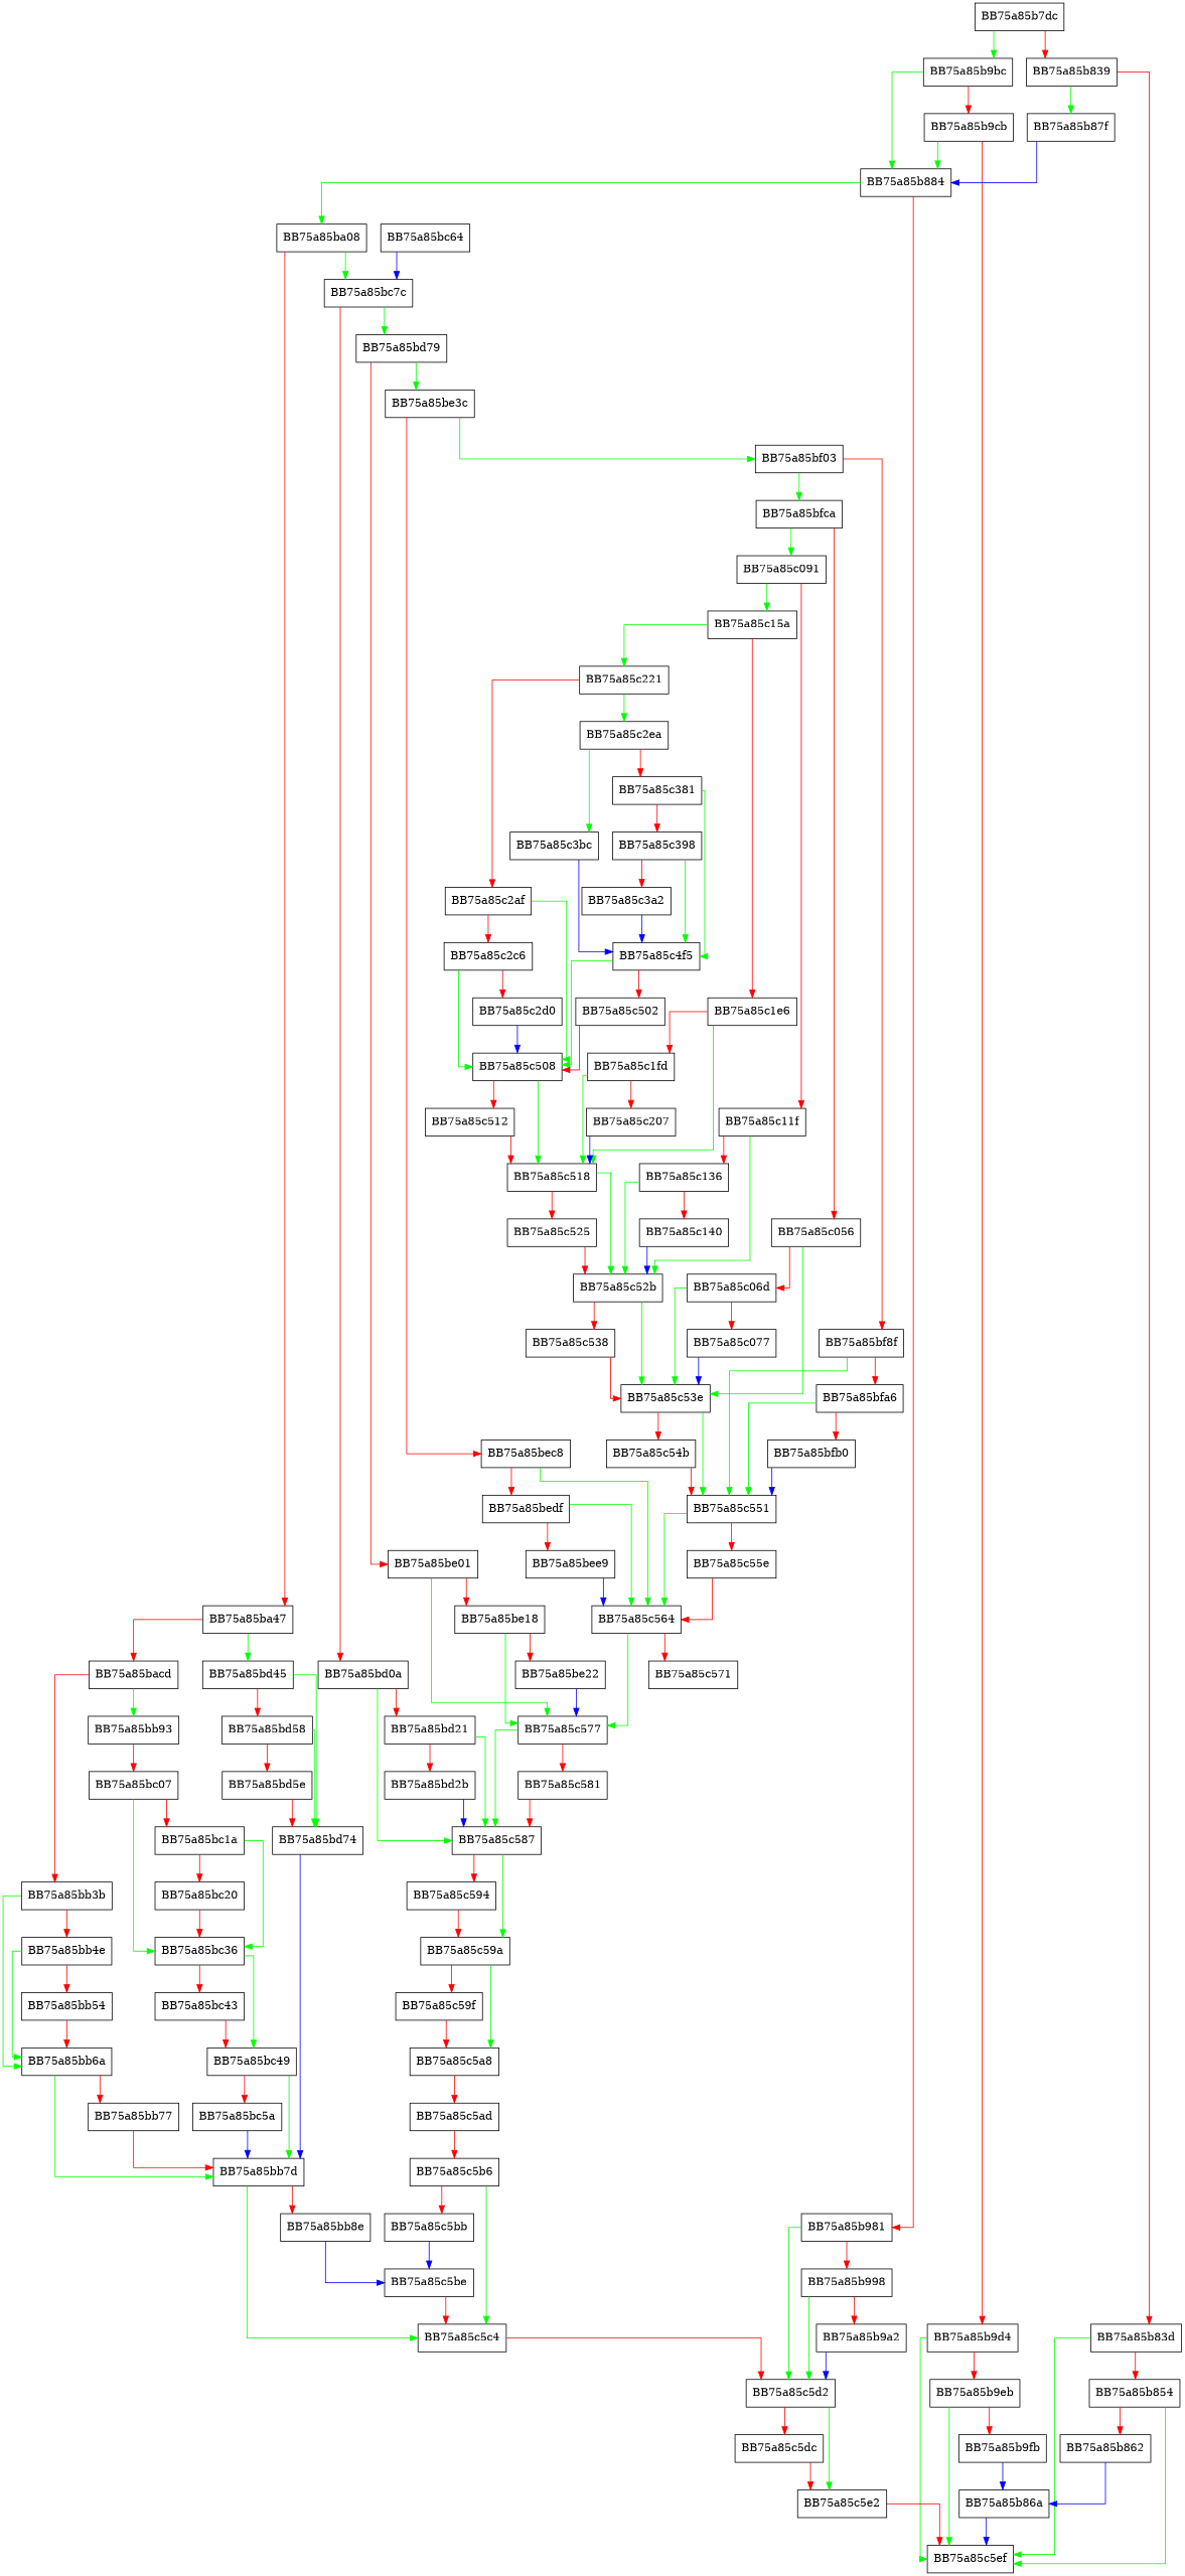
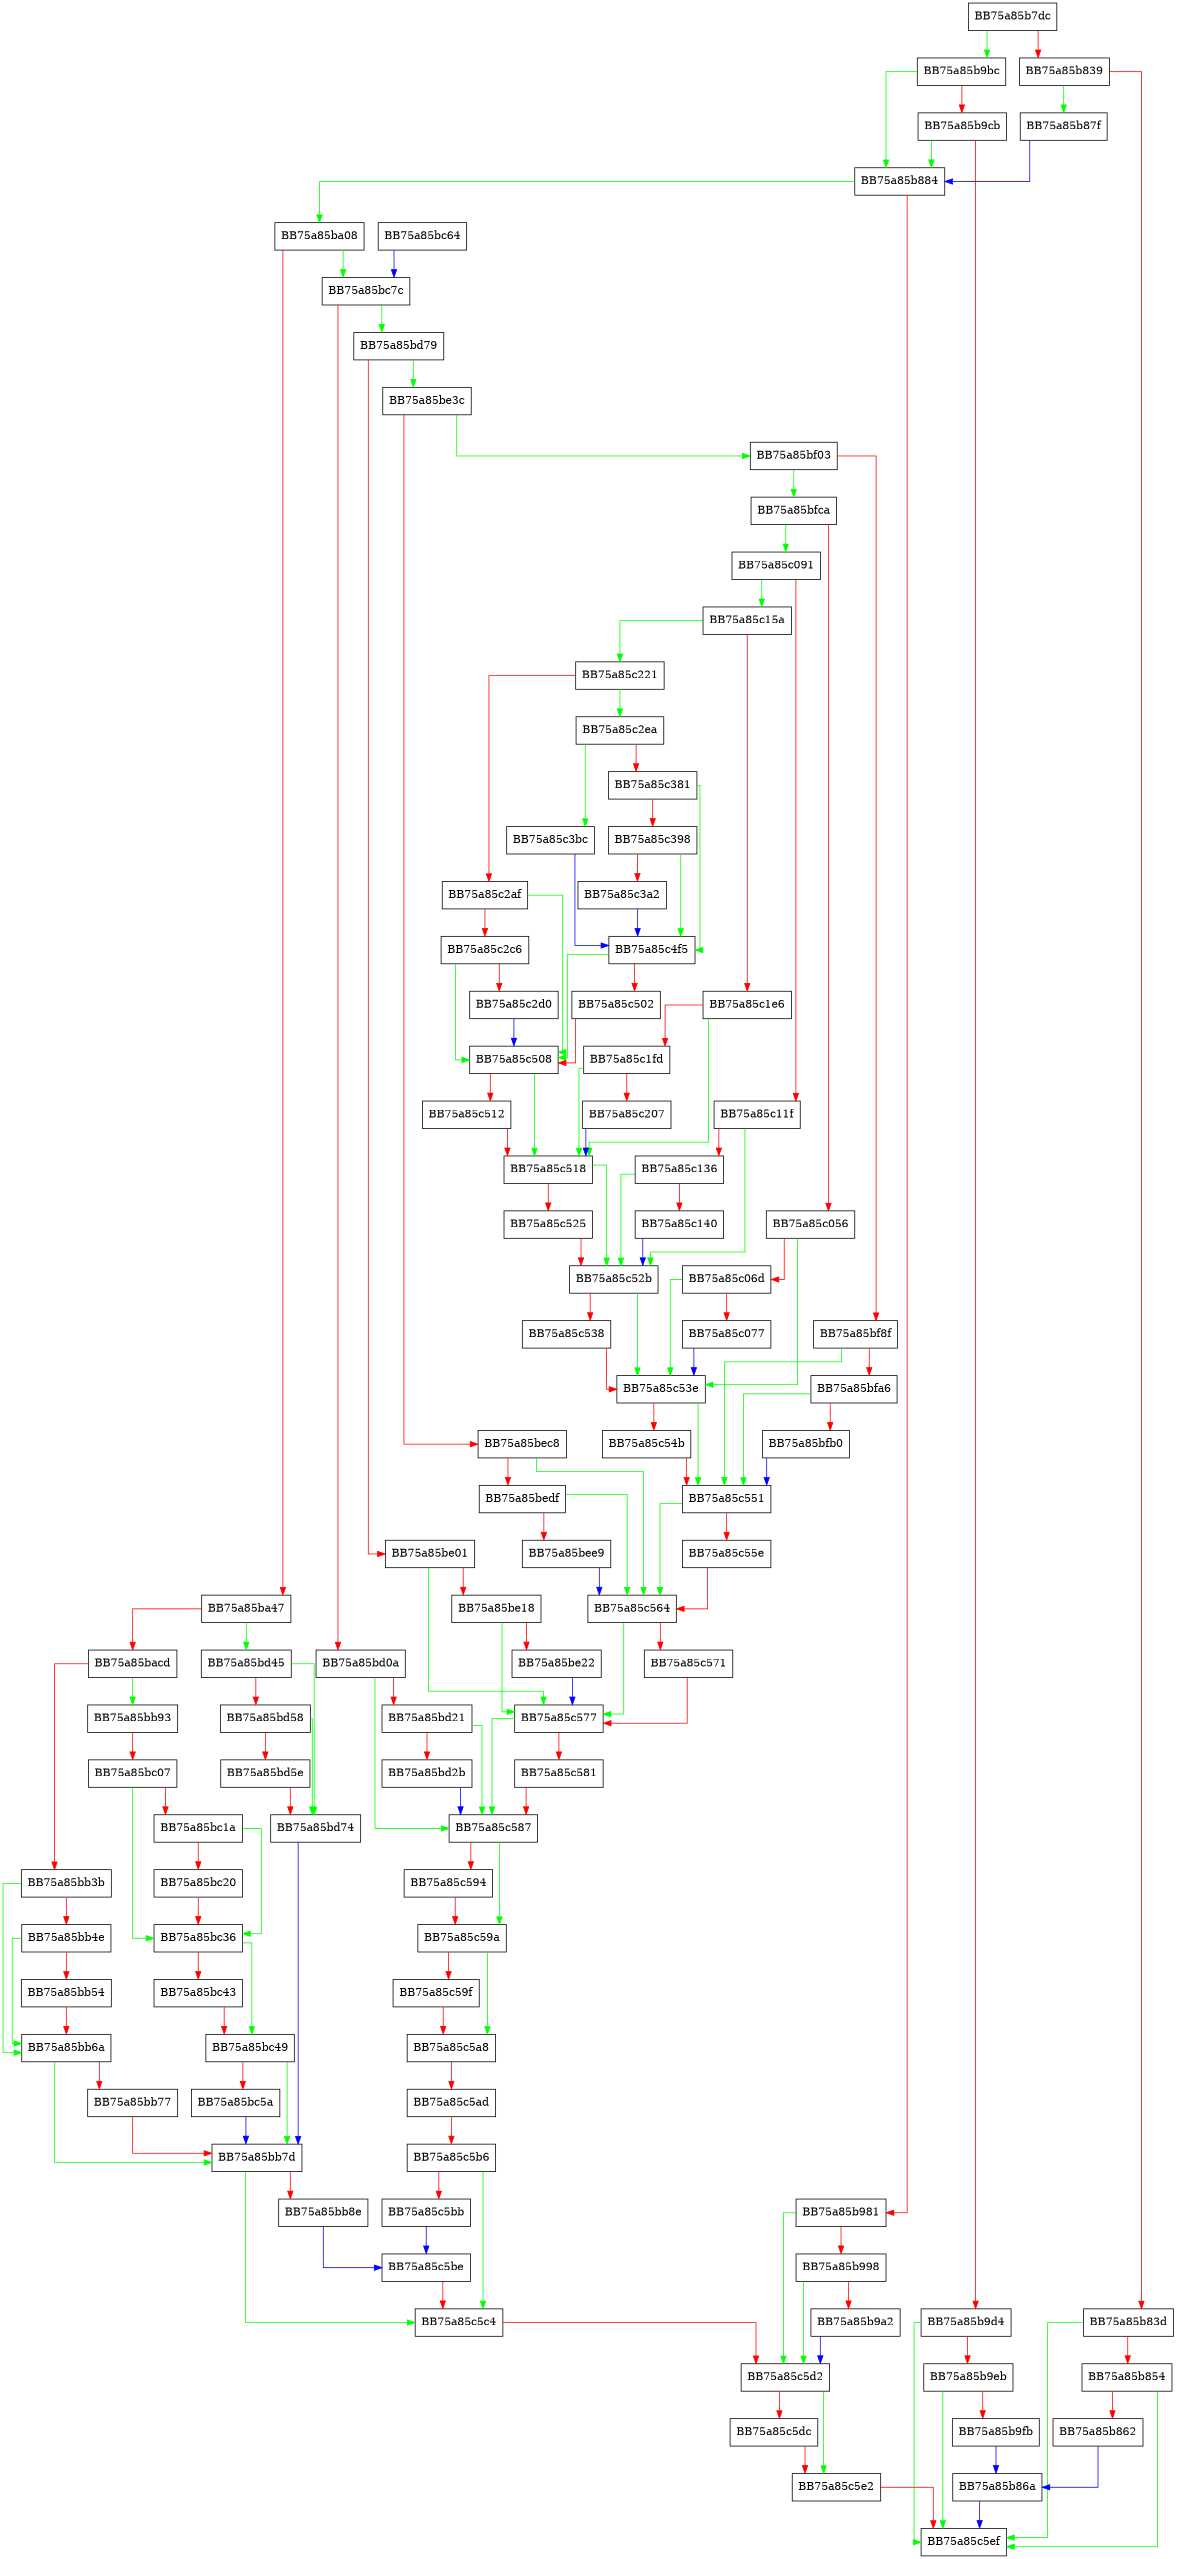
  digraph {
    splines=ortho
    node [shape=box]
    edge [color=red]
    BB75a85b7dc
    BB75a85b9bc
    BB75a85b839
    BB75a85b884
    BB75a85b9cb
    BB75a85b87f
    BB75a85b83d
    BB75a85ba08
    BB75a85b981
    BB75a85b9d4
    BB75a85c5ef
    BB75a85b854
    BB75a85b862
    BB75a85b86a
    BB75a85bc7c
    BB75a85ba47
    BB75a85c5d2
    BB75a85b998
    BB75a85bd79
    BB75a85bd0a
    BB75a85bd45
    BB75a85bacd
    BB75a85c5e2
    BB75a85c5dc
    BB75a85b9a2
    BB75a85b9eb
    BB75a85b9fb
    BB75a85be3c
    BB75a85be01
    BB75a85c587
    BB75a85bd21
    BB75a85bd74
    BB75a85bd58
    BB75a85bb93
    BB75a85bb3b
    BB75a85bb7d
    BB75a85bd5e
    BB75a85bc07
    BB75a85bb6a
    BB75a85bb4e
    BB75a85bc64
    BB75a85bc36
    BB75a85bc1a
    BB75a85bb77
    BB75a85bb54
    BB75a85c5c4
    BB75a85bb8e
    BB75a85c5be
    BB75a85bc49
    BB75a85bc43
    BB75a85bc20
    BB75a85bc5a
    BB75a85bf03
    BB75a85bec8
    BB75a85c577
    BB75a85be18
    BB75a85c59a
    BB75a85c594
    BB75a85bd2b
    BB75a85c5a8
    BB75a85c59f
    BB75a85bfca
    BB75a85bf8f
    BB75a85c564
    BB75a85bedf
    BB75a85c581
    BB75a85be22
    BB75a85c091
    BB75a85c056
    BB75a85c551
    BB75a85bfa6
    BB75a85c571
    BB75a85bee9
    BB75a85c15a
    BB75a85c11f
    BB75a85c53e
    BB75a85c06d
    BB75a85c55e
    BB75a85bfb0
    BB75a85c221
    BB75a85c1e6
    BB75a85c52b
    BB75a85c136
    BB75a85c54b
    BB75a85c077
    BB75a85c2ea
    BB75a85c2af
    BB75a85c518
    BB75a85c1fd
    BB75a85c538
    BB75a85c140
    BB75a85c3bc
    BB75a85c381
    BB75a85c508
    BB75a85c2c6
    BB75a85c525
    BB75a85c207
    BB75a85c4f5
    BB75a85c398
    BB75a85c512
    BB75a85c2d0
    BB75a85c502
    BB75a85c3a2
    BB75a85c5ad
    BB75a85c5b6
    BB75a85c5bb
    BB75a85b7dc -> BB75a85b9bc [color=green]
    BB75a85b7dc -> BB75a85b839
    BB75a85b9bc -> BB75a85b884 [color=green]
    BB75a85b9bc -> BB75a85b9cb
    BB75a85b839 -> BB75a85b87f [color=green]
    BB75a85b839 -> BB75a85b83d
    BB75a85b884 -> BB75a85ba08 [color=green]
    BB75a85b884 -> BB75a85b981
    BB75a85b9cb -> BB75a85b884 [color=green]
    BB75a85b9cb -> BB75a85b9d4
    BB75a85b87f -> BB75a85b884 [color=blue]
    BB75a85b83d -> BB75a85c5ef [color=green]
    BB75a85b83d -> BB75a85b854
    BB75a85ba08 -> BB75a85bc7c [color=green]
    BB75a85ba08 -> BB75a85ba47
    BB75a85b981 -> BB75a85c5d2 [color=green]
    BB75a85b981 -> BB75a85b998
    BB75a85b9d4 -> BB75a85c5ef [color=green]
    BB75a85b9d4 -> BB75a85b9eb
    BB75a85b854 -> BB75a85c5ef [color=green]
    BB75a85b854 -> BB75a85b862
    BB75a85b862 -> BB75a85b86a [color=blue]
    BB75a85b86a -> BB75a85c5ef [color=blue]
    BB75a85bc7c -> BB75a85bd79 [color=green]
    BB75a85bc7c -> BB75a85bd0a
    BB75a85ba47 -> BB75a85bd45 [color=green]
    BB75a85ba47 -> BB75a85bacd
    BB75a85c5d2 -> BB75a85c5e2 [color=green]
    BB75a85c5d2 -> BB75a85c5dc
    BB75a85b998 -> BB75a85c5d2 [color=green]
    BB75a85b998 -> BB75a85b9a2
    BB75a85bd79 -> BB75a85be3c [color=green]
    BB75a85bd79 -> BB75a85be01
    BB75a85bd0a -> BB75a85c587 [color=green]
    BB75a85bd0a -> BB75a85bd21
    BB75a85bd45 -> BB75a85bd74 [color=green]
    BB75a85bd45 -> BB75a85bd58
    BB75a85bacd -> BB75a85bb93 [color=green]
    BB75a85bacd -> BB75a85bb3b
    BB75a85c5e2 -> BB75a85c5ef
    BB75a85c5dc -> BB75a85c5e2
    BB75a85b9a2 -> BB75a85c5d2 [color=blue]
    BB75a85b9eb -> BB75a85c5ef [color=green]
    BB75a85b9eb -> BB75a85b9fb
    BB75a85b9fb -> BB75a85b86a [color=blue]
    BB75a85be3c -> BB75a85bf03 [color=green]
    BB75a85be3c -> BB75a85bec8
    BB75a85be01 -> BB75a85c577 [color=green]
    BB75a85be01 -> BB75a85be18
    BB75a85c587 -> BB75a85c59a [color=green]
    BB75a85c587 -> BB75a85c594
    BB75a85bd21 -> BB75a85c587 [color=green]
    BB75a85bd21 -> BB75a85bd2b
    BB75a85bd74 -> BB75a85bb7d [color=blue]
    BB75a85bd58 -> BB75a85bd74 [color=green]
    BB75a85bd58 -> BB75a85bd5e
    BB75a85bb93 -> BB75a85bc07
    BB75a85bb3b -> BB75a85bb6a [color=green]
    BB75a85bb3b -> BB75a85bb4e
    BB75a85bb7d -> BB75a85c5c4 [color=green]
    BB75a85bb7d -> BB75a85bb8e
    BB75a85bd5e -> BB75a85bd74
    BB75a85bc07 -> BB75a85bc36 [color=green]
    BB75a85bc07 -> BB75a85bc1a
    BB75a85bb6a -> BB75a85bb7d [color=green]
    BB75a85bb6a -> BB75a85bb77
    BB75a85bb4e -> BB75a85bb6a [color=green]
    BB75a85bb4e -> BB75a85bb54
    BB75a85bc64 -> BB75a85bc7c [color=blue]
    BB75a85bc36 -> BB75a85bc49 [color=green]
    BB75a85bc36 -> BB75a85bc43
    BB75a85bc1a -> BB75a85bc36 [color=green]
    BB75a85bc1a -> BB75a85bc20
    BB75a85bb77 -> BB75a85bb7d
    BB75a85bb54 -> BB75a85bb6a
    BB75a85c5c4 -> BB75a85c5d2
    BB75a85bb8e -> BB75a85c5be [color=blue]
    BB75a85c5be -> BB75a85c5c4
    BB75a85bc49 -> BB75a85bb7d [color=green]
    BB75a85bc49 -> BB75a85bc5a
    BB75a85bc43 -> BB75a85bc49
    BB75a85bc20 -> BB75a85bc36
    BB75a85bc5a -> BB75a85bb7d [color=blue]
    BB75a85bf03 -> BB75a85bfca [color=green]
    BB75a85bf03 -> BB75a85bf8f
    BB75a85bec8 -> BB75a85c564 [color=green]
    BB75a85bec8 -> BB75a85bedf
    BB75a85c577 -> BB75a85c587 [color=green]
    BB75a85c577 -> BB75a85c581
    BB75a85be18 -> BB75a85c577 [color=green]
    BB75a85be18 -> BB75a85be22
    BB75a85c59a -> BB75a85c5a8 [color=green]
    BB75a85c59a -> BB75a85c59f
    BB75a85c594 -> BB75a85c59a
    BB75a85bd2b -> BB75a85c587 [color=blue]
    BB75a85c5a8 -> BB75a85c5ad
    BB75a85c59f -> BB75a85c5a8
    BB75a85bfca -> BB75a85c091 [color=green]
    BB75a85bfca -> BB75a85c056
    BB75a85bf8f -> BB75a85c551 [color=green]
    BB75a85bf8f -> BB75a85bfa6
    BB75a85c564 -> BB75a85c577 [color=green]
    BB75a85c564 -> BB75a85c571
    BB75a85bedf -> BB75a85c564 [color=green]
    BB75a85bedf -> BB75a85bee9
    BB75a85c581 -> BB75a85c587
    BB75a85be22 -> BB75a85c577 [color=blue]
    BB75a85c091 -> BB75a85c15a [color=green]
    BB75a85c091 -> BB75a85c11f
    BB75a85c056 -> BB75a85c53e [color=green]
    BB75a85c056 -> BB75a85c06d
    BB75a85c551 -> BB75a85c564 [color=green]
    BB75a85c551 -> BB75a85c55e
    BB75a85bfa6 -> BB75a85c551 [color=green]
    BB75a85bfa6 -> BB75a85bfb0
+   BB75a85c571 -> BB75a85c577
    BB75a85bee9 -> BB75a85c564 [color=blue]
    BB75a85c15a -> BB75a85c221 [color=green]
    BB75a85c15a -> BB75a85c1e6
    BB75a85c11f -> BB75a85c52b [color=green]
    BB75a85c11f -> BB75a85c136
    BB75a85c53e -> BB75a85c551 [color=green]
    BB75a85c53e -> BB75a85c54b
    BB75a85c06d -> BB75a85c53e [color=green]
    BB75a85c06d -> BB75a85c077
    BB75a85c55e -> BB75a85c564
    BB75a85bfb0 -> BB75a85c551 [color=blue]
    BB75a85c221 -> BB75a85c2ea [color=green]
    BB75a85c221 -> BB75a85c2af
    BB75a85c1e6 -> BB75a85c518 [color=green]
    BB75a85c1e6 -> BB75a85c1fd
    BB75a85c52b -> BB75a85c53e [color=green]
    BB75a85c52b -> BB75a85c538
    BB75a85c136 -> BB75a85c52b [color=green]
    BB75a85c136 -> BB75a85c140
    BB75a85c54b -> BB75a85c551
    BB75a85c077 -> BB75a85c53e [color=blue]
    BB75a85c2ea -> BB75a85c3bc [color=green]
    BB75a85c2ea -> BB75a85c381
    BB75a85c2af -> BB75a85c508 [color=green]
    BB75a85c2af -> BB75a85c2c6
    BB75a85c518 -> BB75a85c52b [color=green]
    BB75a85c518 -> BB75a85c525
    BB75a85c1fd -> BB75a85c518 [color=green]
    BB75a85c1fd -> BB75a85c207
    BB75a85c538 -> BB75a85c53e
    BB75a85c140 -> BB75a85c52b [color=blue]
    BB75a85c3bc -> BB75a85c4f5 [color=blue]
    BB75a85c381 -> BB75a85c4f5 [color=green]
    BB75a85c381 -> BB75a85c398
    BB75a85c508 -> BB75a85c518 [color=green]
    BB75a85c508 -> BB75a85c512
    BB75a85c2c6 -> BB75a85c508 [color=green]
    BB75a85c2c6 -> BB75a85c2d0
    BB75a85c525 -> BB75a85c52b
    BB75a85c207 -> BB75a85c518 [color=blue]
    BB75a85c4f5 -> BB75a85c508 [color=green]
    BB75a85c4f5 -> BB75a85c502
    BB75a85c398 -> BB75a85c4f5 [color=green]
    BB75a85c398 -> BB75a85c3a2
    BB75a85c512 -> BB75a85c518
    BB75a85c2d0 -> BB75a85c508 [color=blue]
    BB75a85c502 -> BB75a85c508
    BB75a85c3a2 -> BB75a85c4f5 [color=blue]
    BB75a85c5ad -> BB75a85c5b6
    BB75a85c5b6 -> BB75a85c5c4 [color=green]
    BB75a85c5b6 -> BB75a85c5bb
    BB75a85c5bb -> BB75a85c5be [color=blue]
  }
